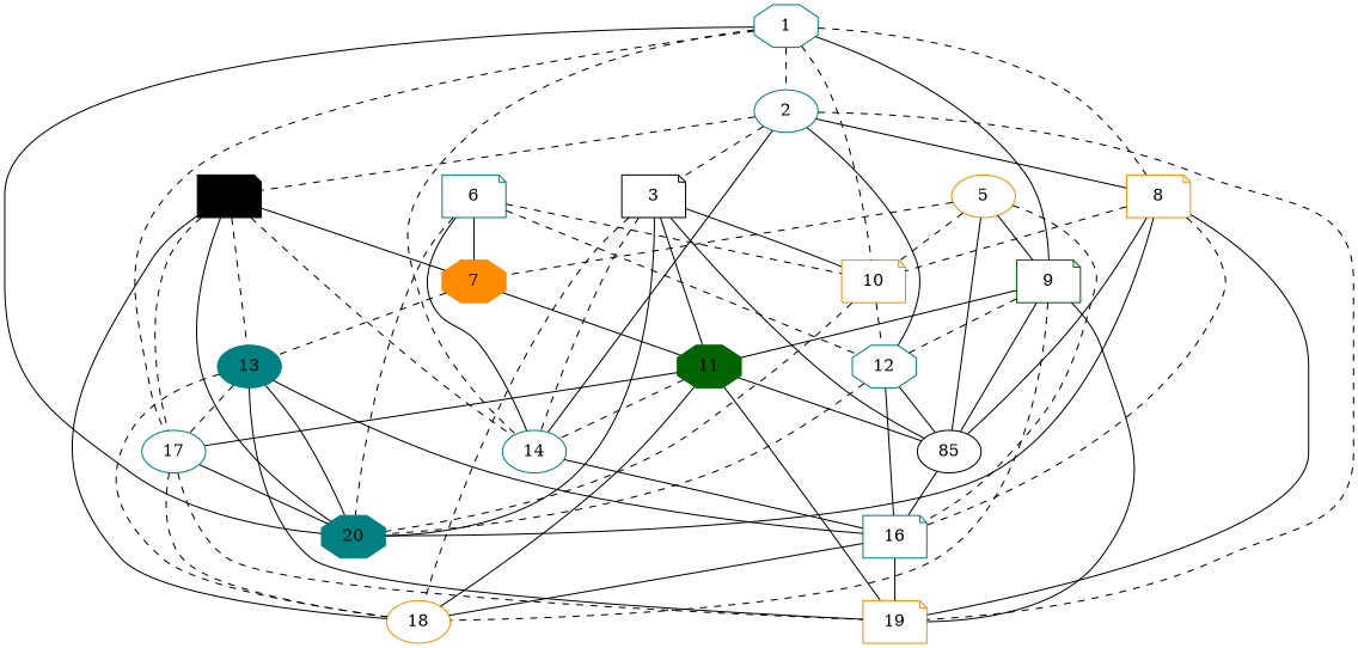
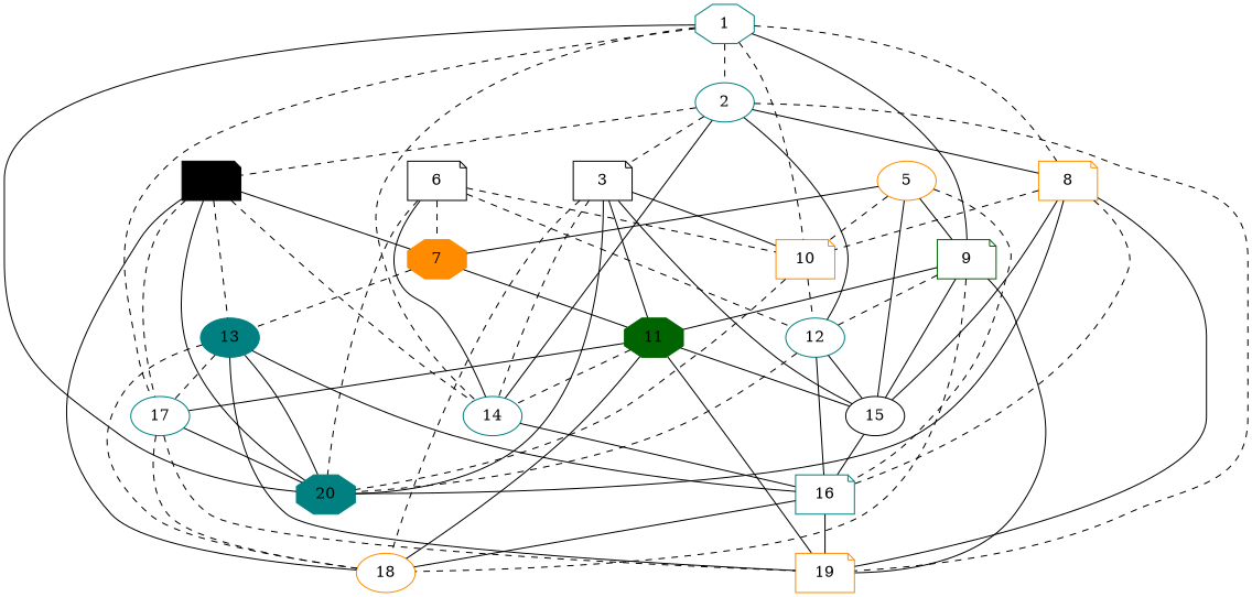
  graph {
    node [color=teal shape=note]
    edge [style=solid]
    4 [color=black style=filled]
    7 [color=darkorange shape=octagon style=filled]
    13 [shape=ellipse style=filled]
    20 [shape=octagon style=filled]
    14 [shape=ellipse]
    17 [shape=ellipse]
    18 [color=darkorange shape=ellipse]
    11 [color=darkgreen shape=octagon style=filled]
    19 [color=darkorange]
    16
-   15 [color=black shape=ellipse label=85]
+   15 [color=black shape=ellipse]
    1 [shape=octagon]
    2 [shape=ellipse]
    8 [color=darkorange]
    9 [color=darkgreen]
    10 [color=darkorange]
    3 [color=black]
-   12 [shape=octagon]
+   12 [shape=ellipse]
    5 [color=darkorange shape=ellipse]
-   6
+   6 [color=black]
    4 -- 7
    4 -- 13 [style=dashed]
    4 -- 20
    4 -- 14 [style=dashed]
    4 -- 17 [style=dashed]
    4 -- 18
    7 -- 13 [style=dashed]
    7 -- 11
    13 -- 20
    13 -- 17 [style=dashed]
    13 -- 18 [style=dashed]
    13 -- 19
    13 -- 16
    14 -- 16
    17 -- 20
    17 -- 18 [style=dashed]
    17 -- 19 [style=dashed]
    11 -- 14 [style=dashed]
    11 -- 17
    11 -- 18
    11 -- 19
    11 -- 15
    16 -- 18
    16 -- 19
    15 -- 16
    1 -- 20
    1 -- 14 [style=dashed]
    1 -- 17 [style=dashed]
    1 -- 2 [style=dashed]
    1 -- 8 [style=dashed]
    1 -- 9
    1 -- 10 [style=dashed]
    2 -- 4 [style=dashed]
    2 -- 14
    2 -- 19 [style=dashed]
    2 -- 8
    2 -- 3 [style=dashed]
    2 -- 12
    8 -- 20
    8 -- 19
    8 -- 16 [style=dashed]
    8 -- 15
    8 -- 10 [style=dashed]
    9 -- 18 [style=dashed]
    9 -- 11
    9 -- 19
    9 -- 15
    9 -- 12 [style=dashed]
    10 -- 20 [style=dashed]
    10 -- 12 [style=dashed]
    3 -- 20
    3 -- 14 [style=dashed]
    3 -- 18 [style=dashed]
    3 -- 11
    3 -- 15
    3 -- 10
    12 -- 20 [style=dashed]
    12 -- 16
    12 -- 15
-   5 -- 7 [style=dashed]
+   5 -- 7
    5 -- 16 [style=dashed]
    5 -- 15
    5 -- 9
    5 -- 10 [style=dashed]
-   6 -- 7
+   6 -- 7 [style=dashed]
    6 -- 20 [style=dashed]
    6 -- 14
    6 -- 10 [style=dashed]
    6 -- 12 [style=dashed]
  }
